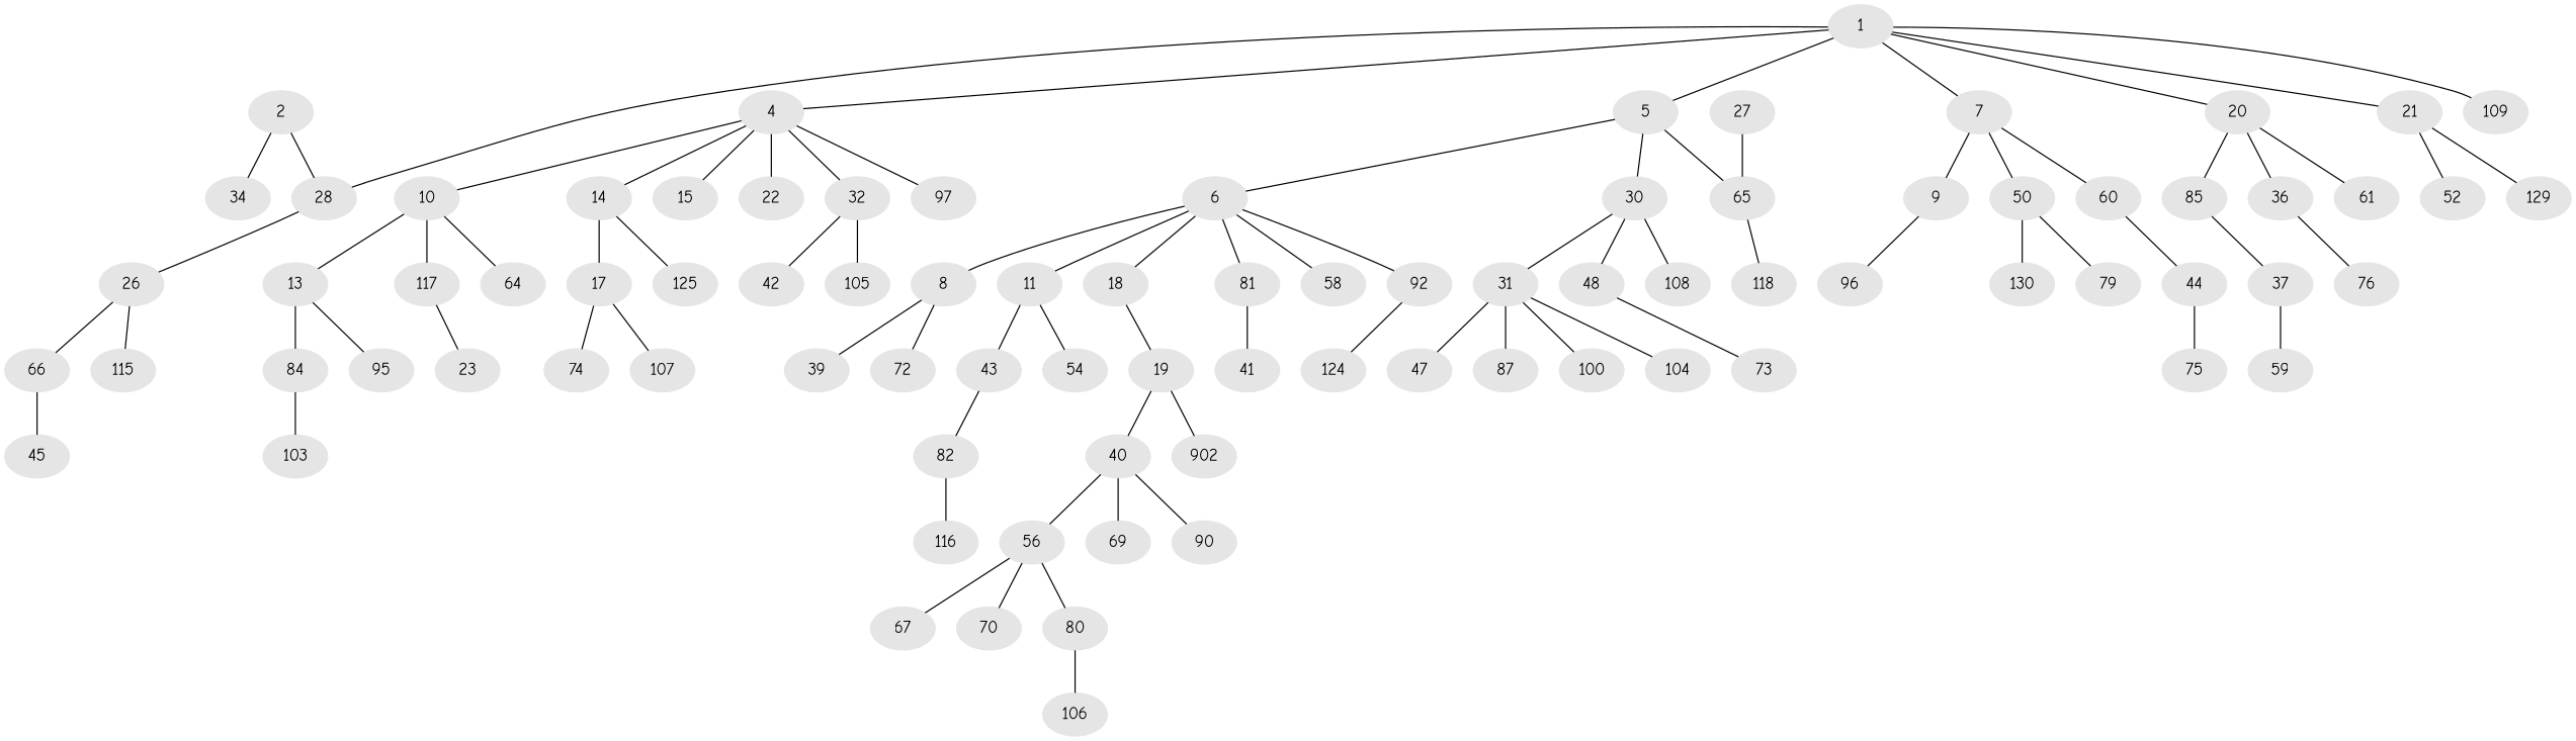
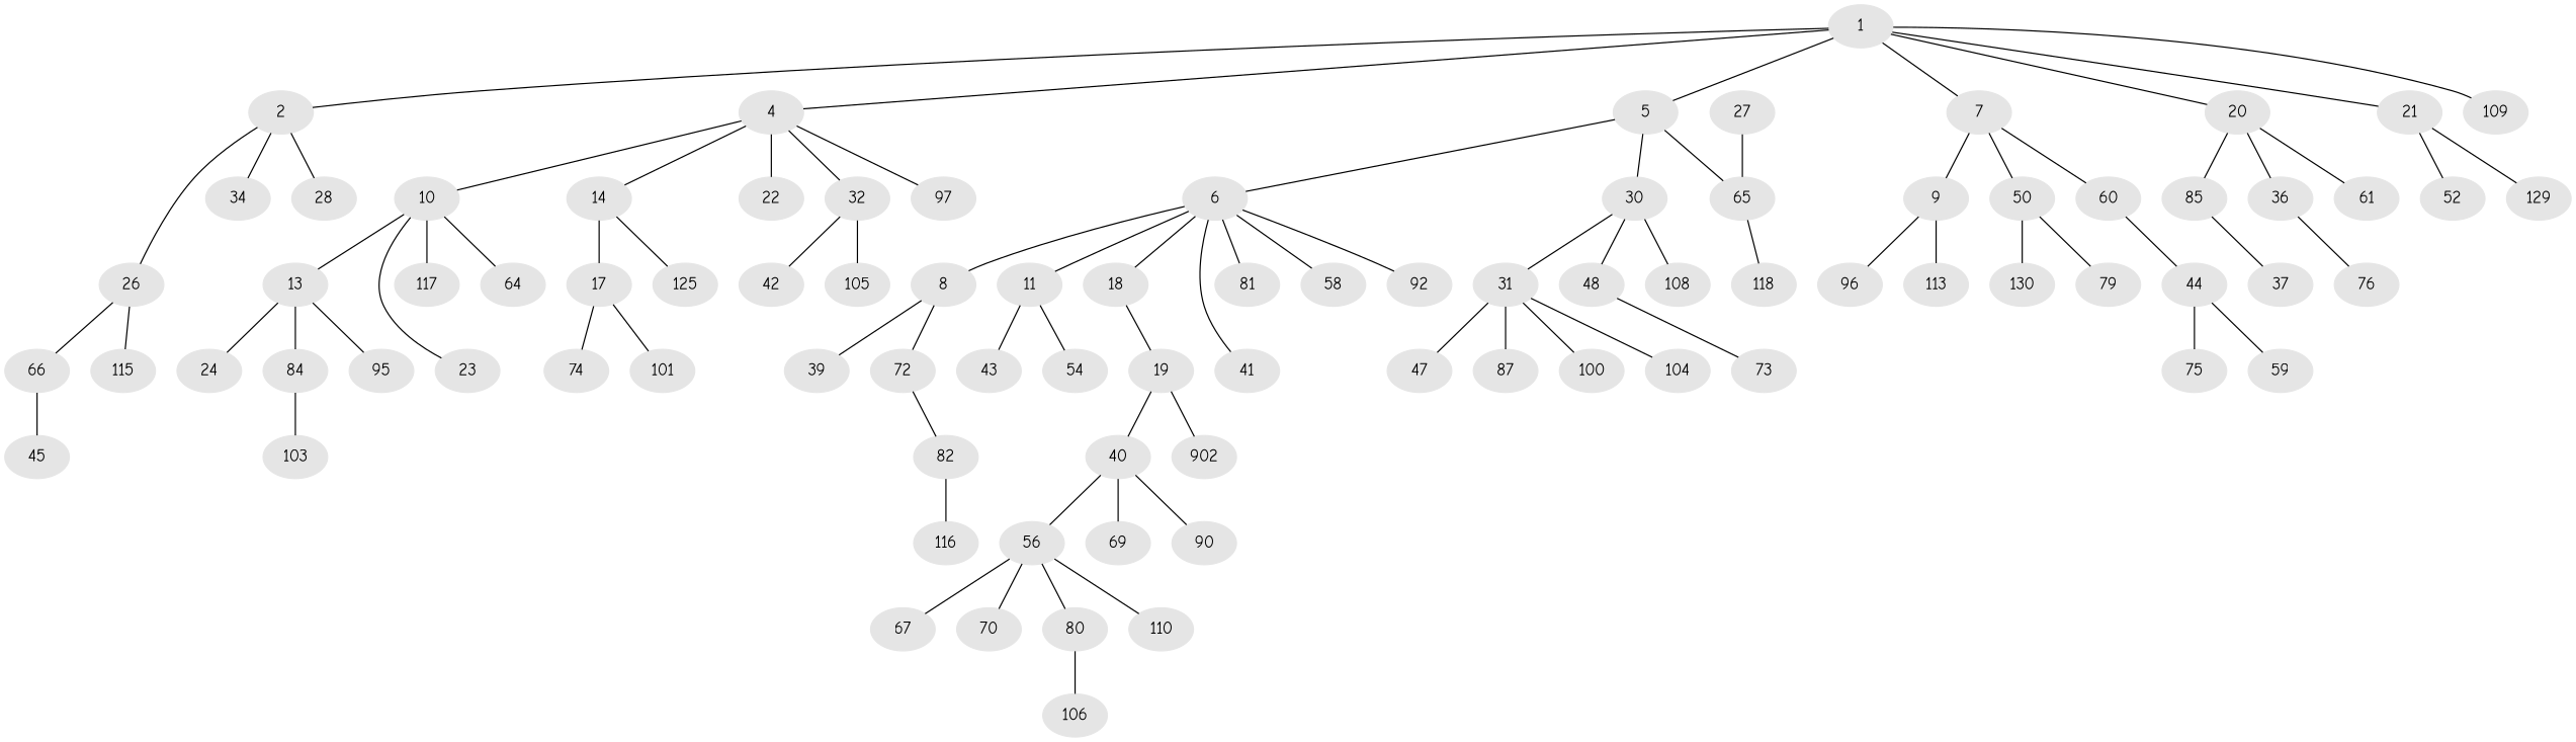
  graph {
    fontname="Comic Neue"
    node [color=gray90 fontname="Comic Neue" style=filled]
    edge [fontname="Comic Neue"]
    1 [super="+3"]
    2
    4
    5 [super="+114"]
    7 [super="+55"]
    20
    21 [super="+35"]
    109
    26 [super="+38"]
    28 [super="+29"]
    34 [super="+88"]
    10 [super="+12"]
    14 [super="+16"]
-   15 [super="+86"]
    22
    32 [super="+33"]
    97 [super="+122"]
    6 [super="+63"]
    30 [super="+99"]
    65
    9 [super="+89"]
    50
    60
    n24 [label=85 super="+123"]
    36 [super="+57"]
    61
    52
    129
    66
    115 [super="+127"]
    13
    23
    64
    117
    17 [super="+46"]
    125
    42 [super="+73"]
    105 [super="+126"]
    8 [super="+53"]
    11
    18 [super="+132"]
    41
    58
    81
    92 [super="+93"]
    27 [super="+49"]
    31 [super="+98"]
    48
    108 [super="+111"]
    39
    72 [super="+83"]
    43
    54 [super="+91"]
    19
-   124
    96
+   113
    59 [super="+77"]
    44
    75
    130
    79 [super="+112"]
    82 [super="+94"]
+   24
    84
    95
    103 [super="+131"]
    74 [super="+85"]
-   107
+   107 [label=101]
    40 [super="+51"]
    n71 [label=902]
    56 [super="+62"]
    69
    90
    37 [super="+128"]
    76
    45 [super="+68"]
    118
    47
    87
    100
    104
    n83 [label=73 super="+120"]
    67
    70
    80 [super="+119"]
+   110
    106
    116 [super="+121"]
-   1 -- 28
+   1 -- 2
    1 -- 4
    1 -- 5
    1 -- 7
    1 -- 20
    1 -- 21
    1 -- 109
-   28 -- 26
+   2 -- 26
    2 -- 28
    2 -- 34
    4 -- 10
    4 -- 14
-   4 -- 15
    4 -- 22
    4 -- 32
    4 -- 97
    5 -- 6
    5 -- 30
    5 -- 65
    7 -- 9
    7 -- 50
    7 -- 60
    20 -- n24
    20 -- 36
    20 -- 61
    21 -- 52
    21 -- 129
    26 -- 66
    26 -- 115
    10 -- 13
-   117 -- 23
+   10 -- 23
    10 -- 64
    10 -- 117
    14 -- 17
    14 -- 125
    32 -- 42
    32 -- 105
    6 -- 8
    6 -- 11
    6 -- 18
-   81 -- 41
+   6 -- 41
    6 -- 58
    6 -- 81
    6 -- 92
    30 -- 31
    30 -- 48
    30 -- 108
    65 -- 118
    9 -- 96
+   9 -- 113
    50 -- 130
    50 -- 79
    60 -- 44
    n24 -- 37
    36 -- 76
    66 -- 45
+   13 -- 24
    13 -- 84
    13 -- 95
    17 -- 74
    17 -- 107
    8 -- 39
    8 -- 72
    11 -- 43
    11 -- 54
    18 -- 19
-   92 -- 124
    27 -- 65
    31 -- 47
    31 -- 87
    31 -- 100
    31 -- 104
    48 -- n83
-   43 -- 82
+   72 -- 82
    19 -- 40
    19 -- n71
-   37 -- 59
+   44 -- 59
    44 -- 75
    82 -- 116
    84 -- 103
    40 -- 56
    40 -- 69
    40 -- 90
    56 -- 67
    56 -- 70
    56 -- 80
+   56 -- 110
    80 -- 106
  }
